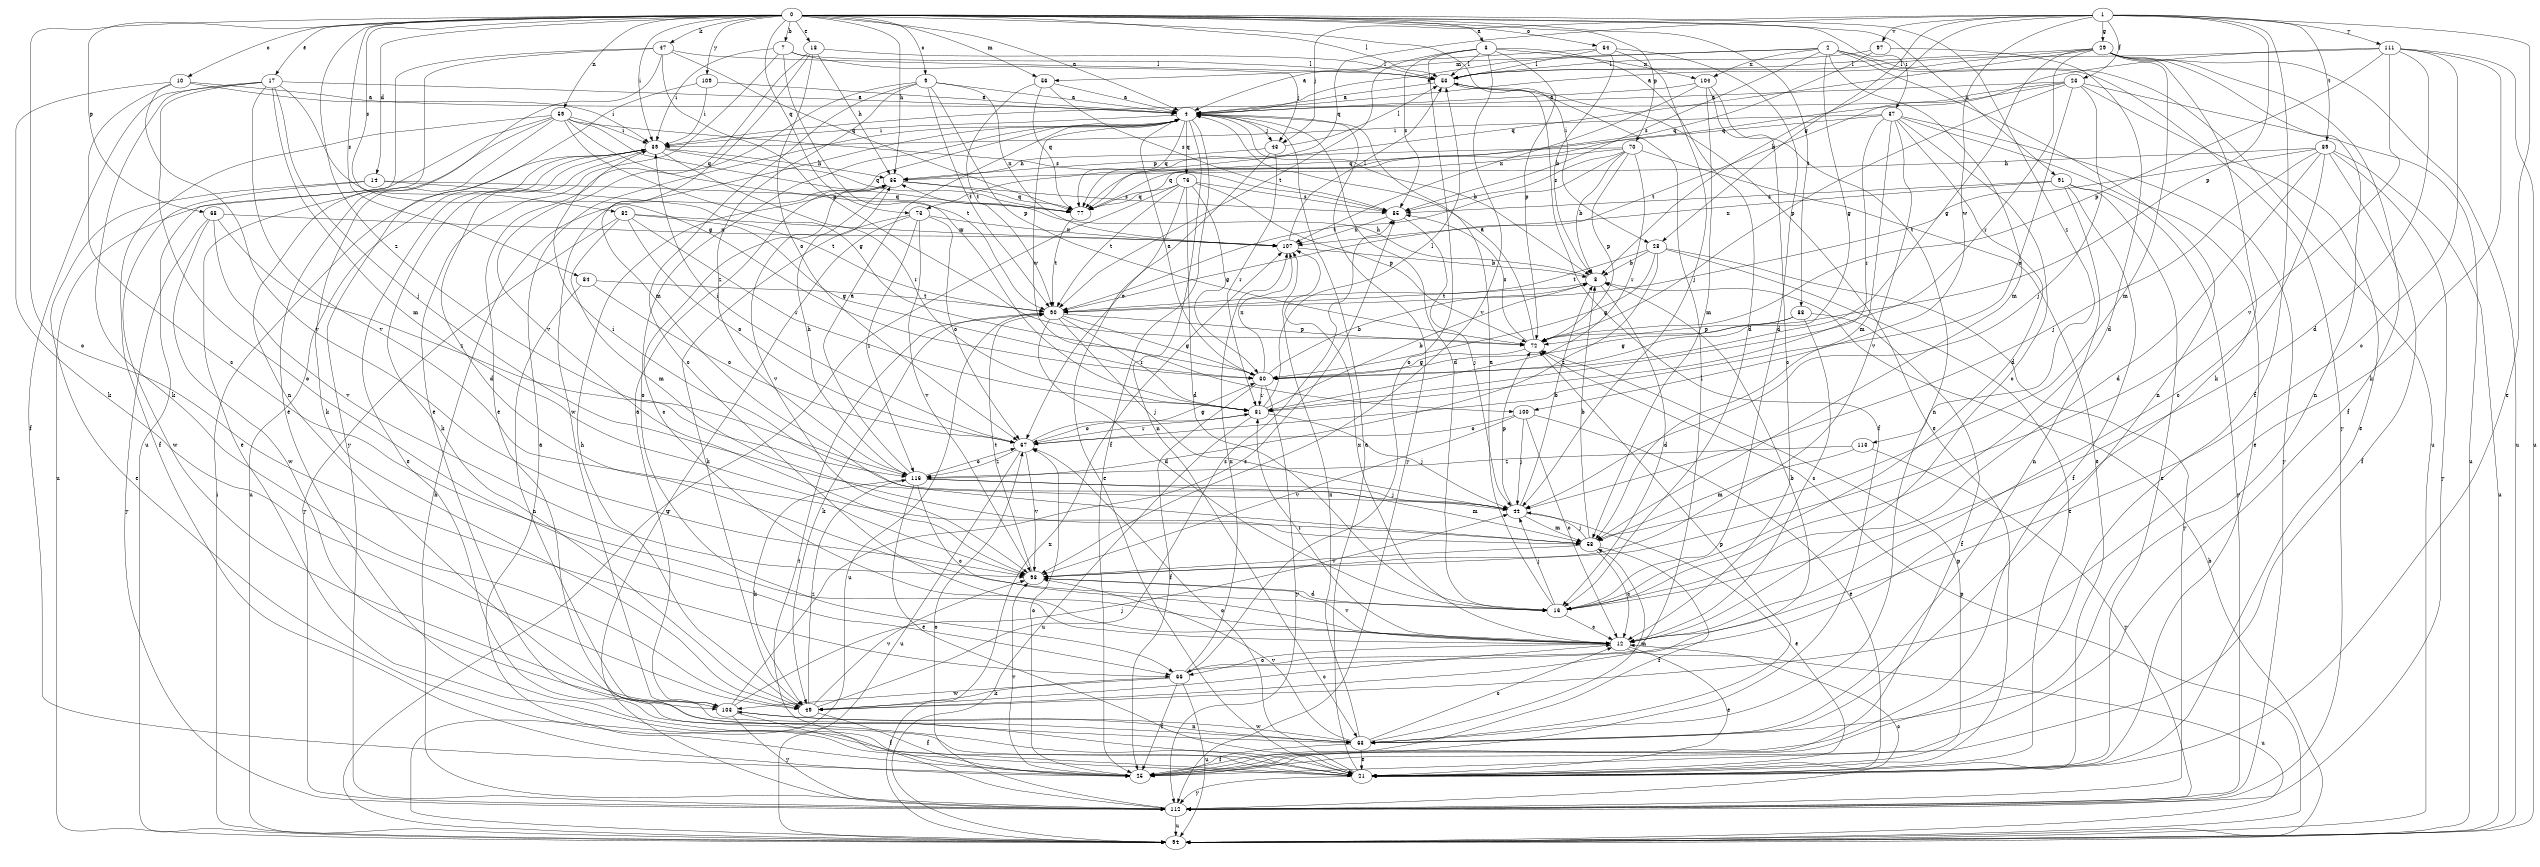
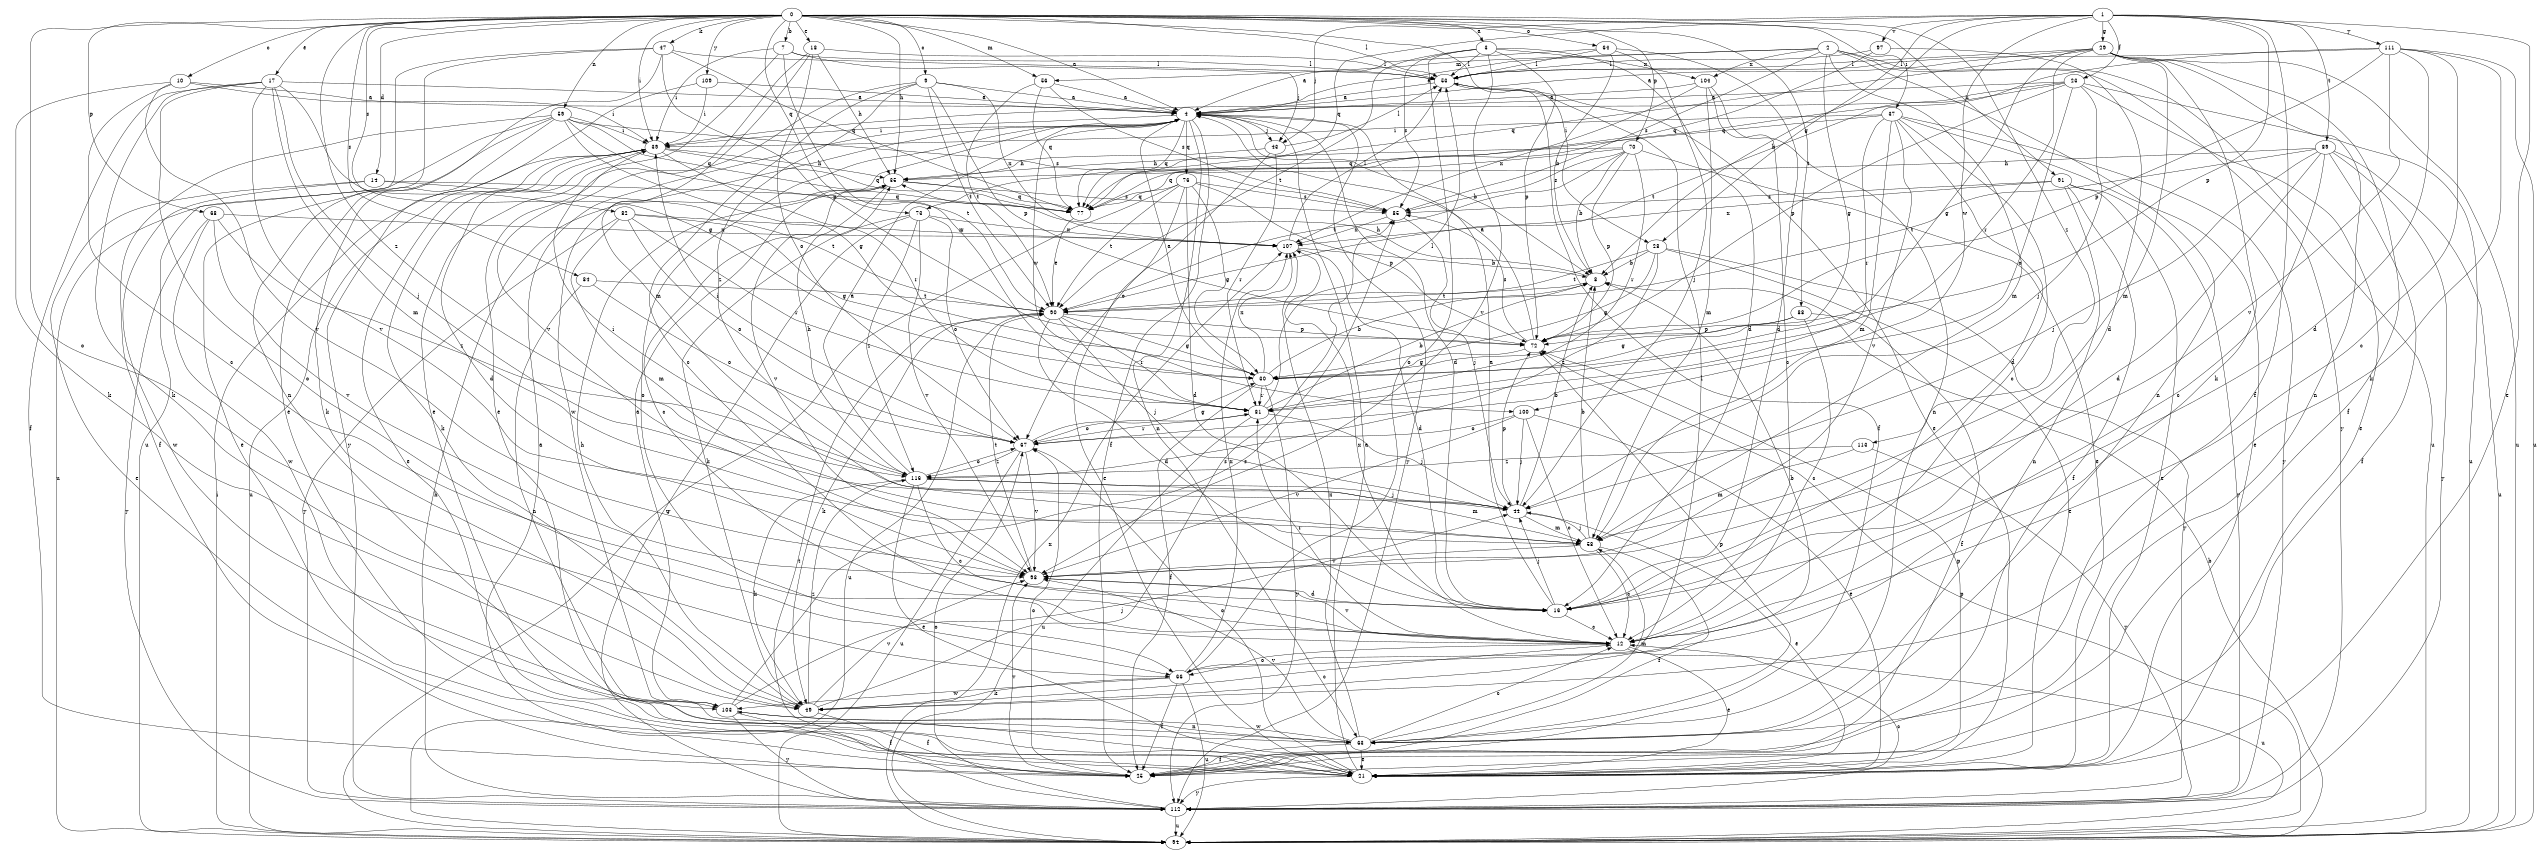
  strict digraph {
    0
    3
    4
    7
    9
    10
    14
    17
    18
    28
    35
    37
    39
    47
    53
    56
    59
    64
    66
    68
    70
    73
    82
    84
    88
    91
    109
    113
    116
    72
    85
    104
    16
    90
    98
    8
    25
    43
    100
    63
    112
    76
    77
    103
    21
    81
    12
    107
    49
    30
    58
    44
    67
    94
    1
    23
    29
    89
    97
    111
    2
    0 -> 3 [label=a]
    0 -> 4 [label=a]
    0 -> 7 [label=b]
    0 -> 9 [label=c]
    0 -> 10 [label=c]
    0 -> 14 [label=d]
    0 -> 17 [label=e]
    0 -> 18 [label=e]
    0 -> 28 [label=i]
    0 -> 35 [label=h]
    0 -> 37 [label=i]
    0 -> 39 [label=i]
    0 -> 47 [label=k]
    0 -> 53 [label=l]
    0 -> 56 [label=m]
    0 -> 59 [label=n]
    0 -> 64 [label=o]
    0 -> 66 [label=o]
    0 -> 68 [label=p]
    0 -> 70 [label=p]
    0 -> 73 [label=q]
    0 -> 82 [label=s]
    0 -> 84 [label=s]
    0 -> 88 [label=t]
    0 -> 91 [label=u]
    0 -> 109 [label=y]
    0 -> 113 [label=z]
    0 -> 116 [label=z]
    3 -> 53 [label=l]
    3 -> 66 [label=o]
    3 -> 72 [label=p]
    3 -> 85 [label=s]
    3 -> 104 [label=x]
    3 -> 16 [label=d]
    3 -> 90 [label=t]
    3 -> 98 [label=v]
    4 -> 39 [label=i]
    4 -> 66 [label=o]
    4 -> 16 [label=d]
    4 -> 8 [label=b]
    4 -> 25 [label=f]
    4 -> 43 [label=j]
    4 -> 100 [label=w]
    4 -> 63 [label=n]
    4 -> 112 [label=y]
    4 -> 76 [label=q]
    4 -> 77 [label=q]
    4 -> 103 [label=w]
    7 -> 39 [label=i]
    7 -> 53 [label=l]
    7 -> 43 [label=j]
    7 -> 21 [label=e]
    7 -> 81 [label=r]
    9 -> 4 [label=a]
    9 -> 116 [label=z]
    9 -> 72 [label=p]
    9 -> 90 [label=t]
    9 -> 98 [label=v]
    9 -> 12 [label=c]
    9 -> 107 [label=x]
    10 -> 4 [label=a]
    10 -> 39 [label=i]
    10 -> 98 [label=v]
    10 -> 12 [label=c]
    10 -> 49 [label=k]
    14 -> 90 [label=t]
    14 -> 77 [label=q]
    14 -> 103 [label=w]
    14 -> 21 [label=e]
    17 -> 4 [label=a]
    17 -> 66 [label=o]
    17 -> 98 [label=v]
    17 -> 25 [label=f]
    17 -> 49 [label=k]
    17 -> 30 [label=g]
    17 -> 58 [label=m]
    17 -> 44 [label=j]
    18 -> 35 [label=h]
    18 -> 53 [label=l]
    18 -> 21 [label=e]
    18 -> 58 [label=m]
    18 -> 67 [label=o]
    28 -> 116 [label=z]
    28 -> 90 [label=t]
    28 -> 8 [label=b]
    28 -> 112 [label=y]
    28 -> 21 [label=e]
    28 -> 30 [label=g]
    35 -> 85 [label=s]
    35 -> 98 [label=v]
    35 -> 77 [label=q]
    35 -> 12 [label=c]
    37 -> 39 [label=i]
    37 -> 16 [label=d]
    37 -> 98 [label=v]
    37 -> 112 [label=y]
    37 -> 77 [label=q]
    37 -> 21 [label=e]
    37 -> 81 [label=r]
    37 -> 12 [label=c]
    37 -> 58 [label=m]
    39 -> 35 [label=h]
    39 -> 16 [label=d]
    39 -> 77 [label=q]
    39 -> 21 [label=e]
    39 -> 81 [label=r]
    39 -> 49 [label=k]
    39 -> 94 [label=u]
    47 -> 53 [label=l]
    47 -> 72 [label=p]
    47 -> 63 [label=n]
    47 -> 77 [label=q]
    47 -> 21 [label=e]
    47 -> 94 [label=u]
    53 -> 4 [label=a]
    53 -> 25 [label=f]
    53 -> 21 [label=e]
    56 -> 4 [label=a]
    56 -> 85 [label=s]
    56 -> 90 [label=t]
    56 -> 77 [label=q]
    59 -> 39 [label=i]
    59 -> 85 [label=s]
    59 -> 90 [label=t]
    59 -> 25 [label=f]
    59 -> 77 [label=q]
    59 -> 21 [label=e]
    59 -> 49 [label=k]
    59 -> 30 [label=g]
    59 -> 94 [label=u]
    64 -> 4 [label=a]
    64 -> 53 [label=l]
    64 -> 16 [label=d]
    64 -> 8 [label=b]
    64 -> 44 [label=j]
    66 -> 53 [label=l]
    66 -> 8 [label=b]
    66 -> 25 [label=f]
    66 -> 103 [label=w]
    66 -> 107 [label=x]
    66 -> 49 [label=k]
    66 -> 94 [label=u]
    68 -> 116 [label=z]
    68 -> 98 [label=v]
    68 -> 112 [label=y]
    68 -> 103 [label=w]
    68 -> 107 [label=x]
-   70 -> 35 [label=p]
+   70 -> 35 [label=h]
    70 -> 72 [label=p]
    70 -> 85 [label=s]
    70 -> 90 [label=t]
    70 -> 8 [label=b]
    70 -> 77 [label=q]
    70 -> 21 [label=e]
    70 -> 81 [label=r]
    73 -> 116 [label=z]
    73 -> 98 [label=v]
    73 -> 112 [label=y]
    73 -> 107 [label=x]
    73 -> 49 [label=k]
    73 -> 67 [label=o]
    82 -> 112 [label=y]
    82 -> 81 [label=r]
    82 -> 107 [label=x]
    82 -> 30 [label=g]
    82 -> 58 [label=m]
    82 -> 67 [label=o]
    84 -> 90 [label=t]
    84 -> 63 [label=n]
    84 -> 67 [label=o]
    88 -> 72 [label=p]
    88 -> 25 [label=f]
    88 -> 12 [label=c]
    88 -> 30 [label=g]
    91 -> 85 [label=s]
    91 -> 25 [label=f]
    91 -> 63 [label=n]
    91 -> 112 [label=y]
    91 -> 21 [label=e]
    91 -> 107 [label=x]
    109 -> 4 [label=a]
    109 -> 39 [label=i]
    109 -> 112 [label=y]
    113 -> 116 [label=z]
    113 -> 112 [label=y]
    113 -> 58 [label=m]
    116 -> 4 [label=a]
    116 -> 35 [label=h]
    116 -> 21 [label=e]
    116 -> 12 [label=c]
    116 -> 49 [label=k]
    116 -> 58 [label=m]
    116 -> 44 [label=j]
    116 -> 67 [label=o]
    72 -> 4 [label=a]
    72 -> 85 [label=s]
    72 -> 30 [label=g]
    85 -> 107 [label=x]
    85 -> 44 [label=j]
    104 -> 4 [label=a]
    104 -> 63 [label=n]
    104 -> 12 [label=c]
    104 -> 107 [label=x]
    104 -> 58 [label=m]
    16 -> 4 [label=a]
    16 -> 12 [label=c]
    16 -> 44 [label=j]
    90 -> 72 [label=p]
    90 -> 16 [label=d]
    90 -> 81 [label=r]
    90 -> 49 [label=k]
    90 -> 30 [label=g]
    90 -> 44 [label=j]
    90 -> 94 [label=u]
    98 -> 16 [label=d]
    98 -> 90 [label=t]
    8 -> 35 [label=h]
    8 -> 90 [label=t]
    25 -> 4 [label=a]
    25 -> 98 [label=v]
    25 -> 67 [label=o]
    43 -> 35 [label=h]
    43 -> 53 [label=l]
    43 -> 81 [label=r]
    43 -> 67 [label=o]
    100 -> 98 [label=v]
    100 -> 21 [label=e]
    100 -> 12 [label=c]
    100 -> 44 [label=j]
    100 -> 67 [label=o]
    63 -> 72 [label=p]
    63 -> 98 [label=v]
    63 -> 25 [label=f]
    63 -> 103 [label=w]
    63 -> 21 [label=e]
    63 -> 12 [label=c]
    63 -> 107 [label=x]
    63 -> 58 [label=m]
    112 -> 35 [label=h]
    112 -> 90 [label=t]
    112 -> 12 [label=c]
    112 -> 67 [label=o]
    112 -> 94 [label=u]
    76 -> 72 [label=p]
    76 -> 85 [label=s]
    76 -> 16 [label=d]
    76 -> 90 [label=t]
    76 -> 77 [label=q]
    76 -> 21 [label=e]
    76 -> 30 [label=g]
    76 -> 94 [label=u]
-   77 -> 90 [label=t]
+   77 -> 90 [label=e]
    103 -> 4 [label=a]
    103 -> 85 [label=s]
    103 -> 25 [label=f]
    103 -> 63 [label=n]
    103 -> 112 [label=y]
    103 -> 44 [label=j]
    21 -> 4 [label=a]
    21 -> 72 [label=p]
    21 -> 112 [label=y]
    21 -> 67 [label=o]
    81 -> 53 [label=l]
    81 -> 8 [label=b]
    81 -> 44 [label=j]
    81 -> 67 [label=o]
    81 -> 94 [label=u]
    12 -> 66 [label=o]
    12 -> 98 [label=v]
    12 -> 21 [label=e]
    12 -> 81 [label=r]
    12 -> 107 [label=x]
    12 -> 94 [label=u]
    107 -> 53 [label=l]
-   8 -> 16 [label=d]
+   107 -> 16 [label=d]
    107 -> 8 [label=b]
    49 -> 35 [label=h]
    49 -> 116 [label=z]
    49 -> 85 [label=s]
    49 -> 98 [label=v]
    49 -> 25 [label=f]
    49 -> 12 [label=c]
    30 -> 4 [label=a]
    30 -> 8 [label=b]
    30 -> 25 [label=f]
    30 -> 112 [label=y]
    30 -> 81 [label=r]
    30 -> 107 [label=x]
    58 -> 98 [label=v]
    58 -> 8 [label=b]
    58 -> 25 [label=f]
    58 -> 12 [label=c]
    58 -> 44 [label=j]
    44 -> 39 [label=i]
    44 -> 72 [label=p]
    44 -> 8 [label=b]
    44 -> 21 [label=e]
    44 -> 58 [label=m]
    67 -> 39 [label=i]
    67 -> 116 [label=z]
    67 -> 98 [label=v]
    67 -> 81 [label=r]
    67 -> 30 [label=g]
    67 -> 94 [label=u]
    94 -> 39 [label=i]
    94 -> 72 [label=p]
    94 -> 8 [label=b]
    94 -> 107 [label=x]
    1 -> 28 [label=g]
    1 -> 73 [label=q]
    1 -> 72 [label=p]
    1 -> 8 [label=b]
    1 -> 25 [label=f]
    1 -> 43 [label=j]
    1 -> 100 [label=w]
    1 -> 21 [label=e]
    1 -> 23 [label=f]
    1 -> 29 [label=g]
    1 -> 89 [label=t]
    1 -> 97 [label=v]
    1 -> 111 [label=y]
    23 -> 4 [label=a]
    23 -> 39 [label=i]
    23 -> 72 [label=p]
    23 -> 90 [label=t]
    23 -> 21 [label=e]
    23 -> 44 [label=j]
    23 -> 67 [label=o]
    23 -> 94 [label=u]
    29 -> 4 [label=a]
    29 -> 53 [label=l]
    29 -> 25 [label=f]
    29 -> 63 [label=n]
    29 -> 77 [label=q]
    29 -> 81 [label=r]
    29 -> 49 [label=k]
    29 -> 30 [label=g]
    29 -> 58 [label=m]
    29 -> 94 [label=u]
    89 -> 35 [label=h]
    89 -> 16 [label=d]
    89 -> 90 [label=t]
    89 -> 25 [label=f]
    89 -> 112 [label=y]
    89 -> 12 [label=c]
    89 -> 44 [label=j]
    89 -> 94 [label=u]
    97 -> 53 [label=l]
    97 -> 16 [label=d]
    97 -> 77 [label=q]
    111 -> 53 [label=l]
    111 -> 72 [label=p]
    111 -> 16 [label=d]
    111 -> 98 [label=v]
    111 -> 77 [label=q]
    111 -> 12 [label=c]
    111 -> 49 [label=k]
    111 -> 94 [label=u]
    2 -> 4 [label=a]
    2 -> 56 [label=m]
    2 -> 85 [label=s]
    2 -> 104 [label=x]
    2 -> 63 [label=n]
    2 -> 112 [label=y]
    2 -> 30 [label=g]
    2 -> 58 [label=m]
    2 -> 94 [label=u]
  }
